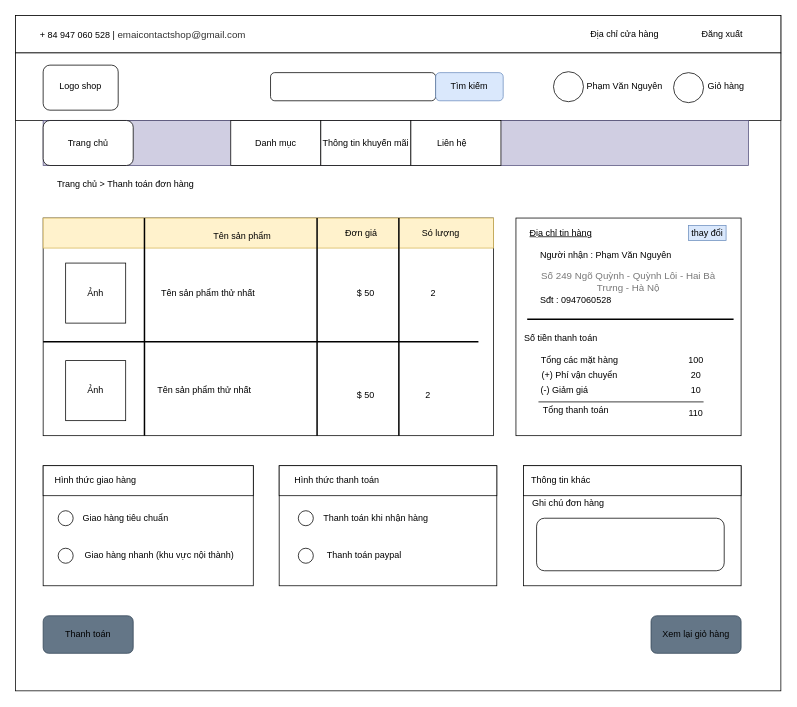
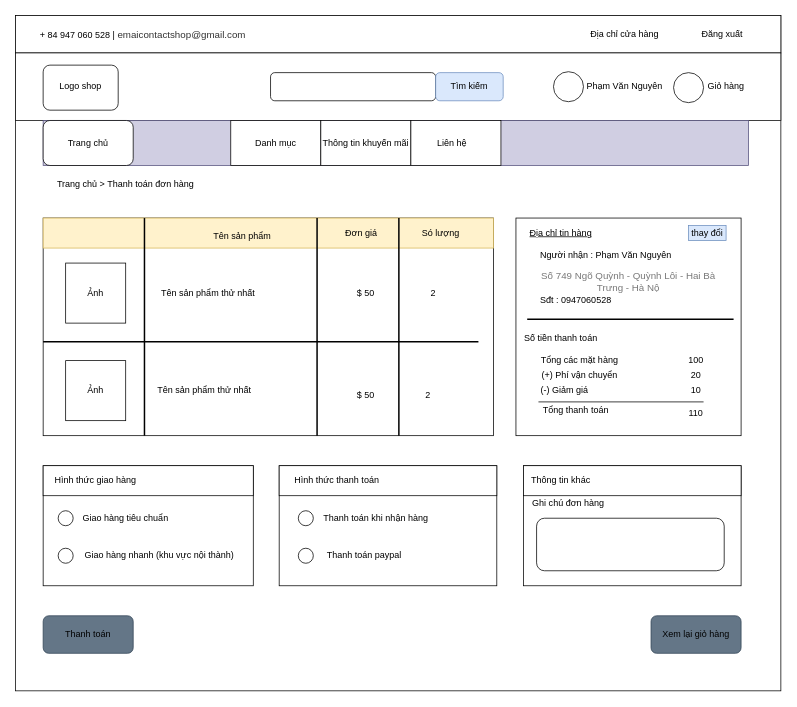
  <mxCell id="0" />
  <mxCell id="1" parent="0" />
  <mxCell id="2" value="" style="rounded=0;whiteSpace=wrap;html=1;" vertex="1" parent="1"><mxGeometry x="20" y="20" width="1020" height="900" as="geometry" /></mxCell>
  <mxCell id="3" value="" style="rounded=0;whiteSpace=wrap;html=1;" vertex="1" parent="1"><mxGeometry x="20" y="20" width="1020" height="50" as="geometry" /></mxCell>
  <mxCell id="4" value="+ 84 947 060 528 |&amp;nbsp;&lt;span style=&quot;color: rgb(51 , 51 , 51) ; font-size: 13px ; background-color: rgb(255 , 255 , 255) ; font-family: &amp;#34;poppins&amp;#34; , sans-serif ; text-align: left&quot;&gt;emaicontactshop@gmail.com&lt;/span&gt;" style="text;html=1;strokeColor=none;fillColor=none;align=center;verticalAlign=middle;whiteSpace=wrap;rounded=0;" vertex="1" parent="1"><mxGeometry x="20" y="30" width="340" height="30" as="geometry" /></mxCell>
  <mxCell id="5" value="Địa chỉ cửa hàng" style="text;html=1;align=center;verticalAlign=middle;whiteSpace=wrap;rounded=0;noLabel=0;shadow=0;glass=0;" vertex="1" parent="1"><mxGeometry x="772" y="32.5" width="120" height="25" as="geometry" /></mxCell>
  <mxCell id="6" value="Đăng xuất" style="text;html=1;strokeColor=none;fillColor=none;align=center;verticalAlign=middle;whiteSpace=wrap;rounded=0;" vertex="1" parent="1"><mxGeometry x="927" y="35" width="70" height="20" as="geometry" /></mxCell>
  <mxCell id="7" value="" style="rounded=0;whiteSpace=wrap;html=1;shadow=0;glass=0;" vertex="1" parent="1"><mxGeometry x="20" y="70" width="1020" height="90" as="geometry" /></mxCell>
  <mxCell id="8" value="" style="rounded=1;whiteSpace=wrap;html=1;shadow=0;glass=0;" vertex="1" parent="1"><mxGeometry x="57" y="86.25" width="100" height="60" as="geometry" /></mxCell>
  <mxCell id="9" value="Logo shop" style="text;html=1;strokeColor=none;fillColor=none;align=center;verticalAlign=middle;whiteSpace=wrap;rounded=0;shadow=0;glass=0;" vertex="1" parent="1"><mxGeometry x="77" y="105" width="60" height="20" as="geometry" /></mxCell>
  <mxCell id="10" value="" style="rounded=1;whiteSpace=wrap;html=1;shadow=0;glass=0;" vertex="1" parent="1"><mxGeometry x="360" y="96.25" width="220" height="37.5" as="geometry" /></mxCell>
  <mxCell id="11" value="" style="rounded=1;whiteSpace=wrap;html=1;shadow=0;glass=0;fillColor=#dae8fc;strokeColor=#6c8ebf;" vertex="1" parent="1"><mxGeometry x="580" y="96.25" width="90" height="37.5" as="geometry" /></mxCell>
  <mxCell id="12" value="Tìm kiếm" style="text;html=1;strokeColor=none;fillColor=none;align=center;verticalAlign=middle;whiteSpace=wrap;rounded=0;" vertex="1" parent="1"><mxGeometry x="590" y="105" width="70" height="20" as="geometry" /></mxCell>
  <mxCell id="13" value="" style="ellipse;whiteSpace=wrap;html=1;aspect=fixed;rounded=0;shadow=0;glass=0;" vertex="1" parent="1"><mxGeometry x="737" y="95" width="40" height="40" as="geometry" /></mxCell>
  <mxCell id="14" value="Phạm Văn Nguyên" style="text;html=1;strokeColor=none;fillColor=none;align=center;verticalAlign=middle;whiteSpace=wrap;rounded=0;shadow=0;glass=0;" vertex="1" parent="1"><mxGeometry x="777" y="105" width="110" height="20" as="geometry" /></mxCell>
  <mxCell id="15" value="" style="ellipse;whiteSpace=wrap;html=1;aspect=fixed;rounded=0;shadow=0;glass=0;" vertex="1" parent="1"><mxGeometry x="897" y="96.25" width="40" height="40" as="geometry" /></mxCell>
  <mxCell id="16" value="Giỏ hàng" style="text;html=1;strokeColor=none;fillColor=none;align=center;verticalAlign=middle;whiteSpace=wrap;rounded=0;shadow=0;glass=0;" vertex="1" parent="1"><mxGeometry x="937" y="105" width="60" height="20" as="geometry" /></mxCell>
  <mxCell id="17" value="" style="rounded=0;whiteSpace=wrap;html=1;shadow=0;glass=0;fillColor=#d0cee2;strokeColor=#56517e;" vertex="1" parent="1"><mxGeometry x="57" y="160" width="940" height="60" as="geometry" /></mxCell>
  <mxCell id="18" value="" style="rounded=1;whiteSpace=wrap;html=1;shadow=0;glass=0;" vertex="1" parent="1"><mxGeometry x="57" y="160" width="120" height="60" as="geometry" /></mxCell>
  <mxCell id="19" value="Trang chủ" style="text;html=1;strokeColor=none;fillColor=none;align=center;verticalAlign=middle;whiteSpace=wrap;rounded=0;shadow=0;glass=0;" vertex="1" parent="1"><mxGeometry x="67" y="180" width="100" height="20" as="geometry" /></mxCell>
  <mxCell id="20" value="" style="rounded=0;whiteSpace=wrap;html=1;shadow=0;glass=0;" vertex="1" parent="1"><mxGeometry x="307" y="160" width="120" height="60" as="geometry" /></mxCell>
  <mxCell id="21" value="" style="rounded=0;whiteSpace=wrap;html=1;shadow=0;glass=0;" vertex="1" parent="1"><mxGeometry x="427" y="160" width="120" height="60" as="geometry" /></mxCell>
  <mxCell id="22" value="" style="rounded=0;whiteSpace=wrap;html=1;shadow=0;glass=0;" vertex="1" parent="1"><mxGeometry x="547" y="160" width="120" height="60" as="geometry" /></mxCell>
  <mxCell id="23" value="Danh mục" style="text;html=1;strokeColor=none;fillColor=none;align=center;verticalAlign=middle;whiteSpace=wrap;rounded=0;shadow=0;glass=0;" vertex="1" parent="1"><mxGeometry x="322" y="180" width="90" height="20" as="geometry" /></mxCell>
  <mxCell id="24" value="Thông tin khuyến mãi" style="text;html=1;strokeColor=none;fillColor=none;align=center;verticalAlign=middle;whiteSpace=wrap;rounded=0;shadow=0;glass=0;" vertex="1" parent="1"><mxGeometry x="427" y="180" width="120" height="20" as="geometry" /></mxCell>
  <mxCell id="25" value="Liên hệ" style="text;html=1;strokeColor=none;fillColor=none;align=center;verticalAlign=middle;whiteSpace=wrap;rounded=0;shadow=0;glass=0;" vertex="1" parent="1"><mxGeometry x="557" y="180" width="90" height="20" as="geometry" /></mxCell>
  <mxCell id="26" value="Trang chủ &amp;gt; Thanh toán đơn hàng" style="text;html=1;strokeColor=none;fillColor=none;align=center;verticalAlign=middle;whiteSpace=wrap;rounded=0;" vertex="1" parent="1"><mxGeometry x="67" y="230" width="200" height="30" as="geometry" /></mxCell>
  <mxCell id="27" value="" style="rounded=0;whiteSpace=wrap;html=1;" vertex="1" parent="1"><mxGeometry x="57" y="290" width="600" height="290" as="geometry" /></mxCell>
  <mxCell id="28" value="" style="rounded=0;whiteSpace=wrap;html=1;fillColor=#fff2cc;strokeColor=#d6b656;" vertex="1" parent="1"><mxGeometry x="57" y="290" width="600" height="40" as="geometry" /></mxCell>
  <mxCell id="29" value="" style="whiteSpace=wrap;html=1;aspect=fixed;" vertex="1" parent="1"><mxGeometry x="87" y="350" width="80" height="80" as="geometry" /></mxCell>
  <mxCell id="30" value="" style="whiteSpace=wrap;html=1;aspect=fixed;" vertex="1" parent="1"><mxGeometry x="87" y="480" width="80" height="80" as="geometry" /></mxCell>
  <mxCell id="31" value="Tên sản phẩm thử nhất" style="text;html=1;strokeColor=none;fillColor=none;align=center;verticalAlign=middle;whiteSpace=wrap;rounded=0;" vertex="1" parent="1"><mxGeometry x="207" y="370" width="140" height="40" as="geometry" /></mxCell>
  <mxCell id="32" value="Tên sản phẩm thử nhất" style="text;html=1;strokeColor=none;fillColor=none;align=center;verticalAlign=middle;whiteSpace=wrap;rounded=0;" vertex="1" parent="1"><mxGeometry x="207" y="500" width="130" height="40" as="geometry" /></mxCell>
  <mxCell id="33" value="$ 50" style="text;html=1;strokeColor=none;fillColor=none;align=center;verticalAlign=middle;whiteSpace=wrap;rounded=0;" vertex="1" parent="1"><mxGeometry x="451" y="380" width="72" height="20" as="geometry" /></mxCell>
  <mxCell id="34" value="2" style="text;html=1;strokeColor=none;fillColor=none;align=center;verticalAlign=middle;whiteSpace=wrap;rounded=0;" vertex="1" parent="1"><mxGeometry x="557" y="380" width="40" height="20" as="geometry" /></mxCell>
  <mxCell id="35" value="$ 50" style="text;html=1;strokeColor=none;fillColor=none;align=center;verticalAlign=middle;whiteSpace=wrap;rounded=0;" vertex="1" parent="1"><mxGeometry x="451" y="516" width="72" height="20" as="geometry" /></mxCell>
  <mxCell id="36" value="2" style="text;html=1;strokeColor=none;fillColor=none;align=center;verticalAlign=middle;whiteSpace=wrap;rounded=0;" vertex="1" parent="1"><mxGeometry x="550" y="516" width="40" height="20" as="geometry" /></mxCell>
  <mxCell id="37" value="" style="rounded=0;whiteSpace=wrap;html=1;fontColor=#FFFFFF;" vertex="1" parent="1"><mxGeometry x="687" y="290" width="300" height="290" as="geometry" /></mxCell>
  <mxCell id="38" value="Địa chỉ tin hàng" style="text;html=1;strokeColor=none;fillColor=none;align=center;verticalAlign=middle;whiteSpace=wrap;rounded=0;fontStyle=4" vertex="1" parent="1"><mxGeometry x="697" y="300" width="100" height="20" as="geometry" /></mxCell>
  <mxCell id="39" value="Người nhận : Phạm Văn Nguyên" style="text;html=1;strokeColor=none;fillColor=none;align=center;verticalAlign=middle;whiteSpace=wrap;rounded=0;fontColor=#000000;" vertex="1" parent="1"><mxGeometry x="717" y="330" width="180" height="20" as="geometry" /></mxCell>
- <mxCell id="40" value="&lt;span style=&quot;color: rgb(120 , 120 , 120) ; font-family: &amp;#34;poppins&amp;#34; , sans-serif ; font-size: 13px ; text-align: left ; background-color: rgb(255 , 255 , 255)&quot;&gt;Số 249 Ngõ Quỳnh - Quỳnh Lôi - Hai Bà Trưng - Hà Nộ&lt;/span&gt;" style="text;html=1;strokeColor=none;fillColor=none;align=center;verticalAlign=middle;whiteSpace=wrap;rounded=0;fontColor=#000000;" vertex="1" parent="1"><mxGeometry x="717" y="360" width="240" height="30" as="geometry" /></mxCell>
+ <mxCell id="40" value="&lt;span style=&quot;color: rgb(120 , 120 , 120) ; font-family: &amp;#34;poppins&amp;#34; , sans-serif ; font-size: 13px ; text-align: left ; background-color: rgb(255 , 255 , 255)&quot;&gt;Số 749 Ngõ Quỳnh - Quỳnh Lôi - Hai Bà Trưng - Hà Nộ&lt;/span&gt;" style="text;html=1;strokeColor=none;fillColor=none;align=center;verticalAlign=middle;whiteSpace=wrap;rounded=0;fontColor=#000000;" vertex="1" parent="1"><mxGeometry x="717" y="360" width="240" height="30" as="geometry" /></mxCell>
  <mxCell id="41" value="Sđt : 0947060528" style="text;html=1;strokeColor=none;fillColor=none;align=center;verticalAlign=middle;whiteSpace=wrap;rounded=0;fontColor=#000000;" vertex="1" parent="1"><mxGeometry x="717" y="390" width="100" height="20" as="geometry" /></mxCell>
  <mxCell id="42" value="Số tiền thanh toán" style="text;html=1;strokeColor=none;fillColor=none;align=center;verticalAlign=middle;whiteSpace=wrap;rounded=0;fontColor=#000000;" vertex="1" parent="1"><mxGeometry x="697" y="440" width="100" height="20" as="geometry" /></mxCell>
  <mxCell id="43" value="" style="line;strokeWidth=2;direction=south;html=1;" vertex="1" parent="1"><mxGeometry x="187" y="290" width="10" height="290" as="geometry" /></mxCell>
  <mxCell id="44" value="" style="line;strokeWidth=2;direction=south;html=1;" vertex="1" parent="1"><mxGeometry x="417" y="290" width="10" height="290" as="geometry" /></mxCell>
  <mxCell id="45" value="" style="line;strokeWidth=2;direction=south;html=1;" vertex="1" parent="1"><mxGeometry x="526" y="290" width="10" height="290" as="geometry" /></mxCell>
  <mxCell id="46" value="Tên sản phẩm" style="text;html=1;strokeColor=none;fillColor=none;align=center;verticalAlign=middle;whiteSpace=wrap;rounded=0;" vertex="1" parent="1"><mxGeometry x="275" y="305" width="95" height="20" as="geometry" /></mxCell>
  <mxCell id="47" value="Đơn giá" style="text;html=1;strokeColor=none;fillColor=none;align=center;verticalAlign=middle;whiteSpace=wrap;rounded=0;" vertex="1" parent="1"><mxGeometry x="451" y="300" width="60" height="20" as="geometry" /></mxCell>
  <mxCell id="48" value="Só lượng" style="text;html=1;strokeColor=none;fillColor=none;align=center;verticalAlign=middle;whiteSpace=wrap;rounded=0;" vertex="1" parent="1"><mxGeometry x="557" y="300" width="60" height="20" as="geometry" /></mxCell>
  <mxCell id="49" value="" style="line;strokeWidth=2;html=1;" vertex="1" parent="1"><mxGeometry x="57" y="450" width="580" height="10" as="geometry" /></mxCell>
  <mxCell id="50" value="Tổng các mặt hàng" style="text;html=1;strokeColor=none;fillColor=none;align=center;verticalAlign=middle;whiteSpace=wrap;rounded=0;" vertex="1" parent="1"><mxGeometry x="707" y="470" width="130" height="20" as="geometry" /></mxCell>
  <mxCell id="51" value="(+) Phí vận chuyển" style="text;html=1;strokeColor=none;fillColor=none;align=center;verticalAlign=middle;whiteSpace=wrap;rounded=0;" vertex="1" parent="1"><mxGeometry x="717" y="490" width="110" height="20" as="geometry" /></mxCell>
  <mxCell id="52" value="(-) Giảm giá" style="text;html=1;strokeColor=none;fillColor=none;align=center;verticalAlign=middle;whiteSpace=wrap;rounded=0;" vertex="1" parent="1"><mxGeometry x="717" y="510" width="70" height="20" as="geometry" /></mxCell>
  <mxCell id="53" value="Tổng thanh toán" style="text;html=1;strokeColor=none;fillColor=none;align=center;verticalAlign=middle;whiteSpace=wrap;rounded=0;" vertex="1" parent="1"><mxGeometry x="717" y="536" width="100" height="20" as="geometry" /></mxCell>
  <mxCell id="54" value="" style="line;strokeWidth=1;html=1;" vertex="1" parent="1"><mxGeometry x="717" y="530" width="220" height="10" as="geometry" /></mxCell>
  <mxCell id="55" value="" style="line;strokeWidth=2;html=1;" vertex="1" parent="1"><mxGeometry x="702" y="420" width="275" height="10" as="geometry" /></mxCell>
  <mxCell id="56" value="100" style="text;html=1;strokeColor=none;fillColor=none;align=center;verticalAlign=middle;whiteSpace=wrap;rounded=0;" vertex="1" parent="1"><mxGeometry x="907" y="470" width="40" height="20" as="geometry" /></mxCell>
  <mxCell id="57" value="20" style="text;html=1;strokeColor=none;fillColor=none;align=center;verticalAlign=middle;whiteSpace=wrap;rounded=0;" vertex="1" parent="1"><mxGeometry x="907" y="490" width="40" height="20" as="geometry" /></mxCell>
  <mxCell id="58" value="10" style="text;html=1;strokeColor=none;fillColor=none;align=center;verticalAlign=middle;whiteSpace=wrap;rounded=0;" vertex="1" parent="1"><mxGeometry x="907" y="510" width="40" height="20" as="geometry" /></mxCell>
  <mxCell id="59" value="110" style="text;html=1;strokeColor=none;fillColor=none;align=center;verticalAlign=middle;whiteSpace=wrap;rounded=0;" vertex="1" parent="1"><mxGeometry x="907" y="540" width="40" height="20" as="geometry" /></mxCell>
  <mxCell id="60" value="" style="rounded=0;whiteSpace=wrap;html=1;strokeWidth=1;align=left;" vertex="1" parent="1"><mxGeometry x="57" y="620" width="280" height="160" as="geometry" /></mxCell>
  <mxCell id="61" value="" style="rounded=0;whiteSpace=wrap;html=1;strokeWidth=1;align=left;" vertex="1" parent="1"><mxGeometry x="57" y="620" width="280" height="40" as="geometry" /></mxCell>
  <mxCell id="62" value="Hình thức giao hàng" style="text;html=1;strokeColor=none;fillColor=none;align=center;verticalAlign=middle;whiteSpace=wrap;rounded=0;" vertex="1" parent="1"><mxGeometry x="67" y="630" width="120" height="20" as="geometry" /></mxCell>
  <mxCell id="63" value="" style="ellipse;whiteSpace=wrap;html=1;aspect=fixed;rounded=0;strokeWidth=1;align=left;" vertex="1" parent="1"><mxGeometry x="77" y="680" width="20" height="20" as="geometry" /></mxCell>
  <mxCell id="64" value="Giao hàng tiêu chuẩn" style="text;html=1;strokeColor=none;fillColor=none;align=center;verticalAlign=middle;whiteSpace=wrap;rounded=0;" vertex="1" parent="1"><mxGeometry x="107" y="680" width="120" height="20" as="geometry" /></mxCell>
  <mxCell id="65" value="" style="ellipse;whiteSpace=wrap;html=1;aspect=fixed;rounded=0;strokeWidth=1;align=left;" vertex="1" parent="1"><mxGeometry x="77" y="730" width="20" height="20" as="geometry" /></mxCell>
  <mxCell id="66" value="Giao hàng nhanh (khu vực nội thành)" style="text;html=1;strokeColor=none;fillColor=none;align=center;verticalAlign=middle;whiteSpace=wrap;rounded=0;" vertex="1" parent="1"><mxGeometry x="107" y="730" width="210" height="20" as="geometry" /></mxCell>
  <mxCell id="67" value="" style="rounded=0;whiteSpace=wrap;html=1;strokeWidth=1;align=left;" vertex="1" parent="1"><mxGeometry x="371.5" y="620" width="290" height="160" as="geometry" /></mxCell>
  <mxCell id="68" value="" style="rounded=0;whiteSpace=wrap;html=1;strokeWidth=1;align=left;" vertex="1" parent="1"><mxGeometry x="371.5" y="620" width="290" height="40" as="geometry" /></mxCell>
  <mxCell id="69" value="Hình thức thanh toán" style="text;html=1;strokeColor=none;fillColor=none;align=center;verticalAlign=middle;whiteSpace=wrap;rounded=0;" vertex="1" parent="1"><mxGeometry x="386" y="630" width="125" height="20" as="geometry" /></mxCell>
  <mxCell id="70" value="" style="ellipse;whiteSpace=wrap;html=1;aspect=fixed;rounded=0;strokeWidth=1;align=left;" vertex="1" parent="1"><mxGeometry x="397" y="680" width="20" height="20" as="geometry" /></mxCell>
  <mxCell id="71" value="" style="ellipse;whiteSpace=wrap;html=1;aspect=fixed;rounded=0;strokeWidth=1;align=left;" vertex="1" parent="1"><mxGeometry x="397" y="730" width="20" height="20" as="geometry" /></mxCell>
  <mxCell id="72" value="Thanh toán khi nhận hàng" style="text;html=1;strokeColor=none;fillColor=none;align=center;verticalAlign=middle;whiteSpace=wrap;rounded=0;" vertex="1" parent="1"><mxGeometry x="427" y="680" width="147" height="20" as="geometry" /></mxCell>
  <mxCell id="73" value="Thanh toán paypal" style="text;html=1;strokeColor=none;fillColor=none;align=center;verticalAlign=middle;whiteSpace=wrap;rounded=0;" vertex="1" parent="1"><mxGeometry x="432.5" y="730" width="103.5" height="20" as="geometry" /></mxCell>
  <mxCell id="74" value="" style="rounded=0;whiteSpace=wrap;html=1;strokeWidth=1;align=left;" vertex="1" parent="1"><mxGeometry x="697" y="620" width="290" height="160" as="geometry" /></mxCell>
  <mxCell id="75" value="" style="rounded=0;whiteSpace=wrap;html=1;strokeWidth=1;align=left;" vertex="1" parent="1"><mxGeometry x="697" y="620" width="290" height="40" as="geometry" /></mxCell>
  <mxCell id="76" value="Thông tin khác" style="text;html=1;strokeColor=none;fillColor=none;align=center;verticalAlign=middle;whiteSpace=wrap;rounded=0;" vertex="1" parent="1"><mxGeometry x="697" y="630" width="100" height="20" as="geometry" /></mxCell>
  <mxCell id="77" value="Ghi chú đơn hàng" style="text;html=1;strokeColor=none;fillColor=none;align=center;verticalAlign=middle;whiteSpace=wrap;rounded=0;" vertex="1" parent="1"><mxGeometry x="707" y="660" width="100" height="20" as="geometry" /></mxCell>
  <mxCell id="78" value="" style="rounded=1;whiteSpace=wrap;html=1;strokeWidth=1;align=left;" vertex="1" parent="1"><mxGeometry x="714.5" y="690" width="250" height="70" as="geometry" /></mxCell>
  <mxCell id="79" value="thay đổi" style="text;html=1;strokeColor=#6c8ebf;fillColor=#dae8fc;align=center;verticalAlign=middle;whiteSpace=wrap;rounded=0;" vertex="1" parent="1"><mxGeometry x="917" y="300" width="50" height="20" as="geometry" /></mxCell>
  <mxCell id="80" value="Ảnh" style="text;html=1;strokeColor=none;fillColor=none;align=center;verticalAlign=middle;whiteSpace=wrap;rounded=0;" vertex="1" parent="1"><mxGeometry x="107" y="380" width="40" height="20" as="geometry" /></mxCell>
  <mxCell id="81" value="Ảnh" style="text;html=1;strokeColor=none;fillColor=none;align=center;verticalAlign=middle;whiteSpace=wrap;rounded=0;" vertex="1" parent="1"><mxGeometry x="107" y="510" width="40" height="20" as="geometry" /></mxCell>
  <mxCell id="82" value="" style="rounded=1;whiteSpace=wrap;html=1;strokeWidth=1;align=left;fillColor=#647687;strokeColor=#314354;fontColor=#ffffff;" vertex="1" parent="1"><mxGeometry x="57" y="820" width="120" height="50" as="geometry" /></mxCell>
  <mxCell id="83" value="Thanh toán" style="text;html=1;strokeColor=none;fillColor=none;align=center;verticalAlign=middle;whiteSpace=wrap;rounded=0;" vertex="1" parent="1"><mxGeometry x="77" y="835" width="80" height="20" as="geometry" /></mxCell>
  <mxCell id="84" value="" style="rounded=1;whiteSpace=wrap;html=1;strokeWidth=1;align=left;fillColor=#647687;strokeColor=#314354;fontColor=#ffffff;" vertex="1" parent="1"><mxGeometry x="867" y="820" width="120" height="50" as="geometry" /></mxCell>
  <mxCell id="85" value="Xem lại giỏ hàng" style="text;html=1;strokeColor=none;fillColor=none;align=center;verticalAlign=middle;whiteSpace=wrap;rounded=0;" vertex="1" parent="1"><mxGeometry x="877" y="835" width="100" height="20" as="geometry" /></mxCell>
